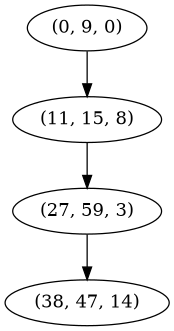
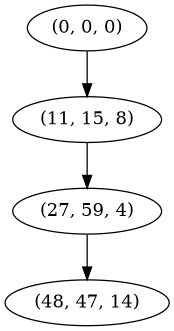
  digraph {
-   "(0, 0, 0)" [label="(0, 9, 0)"]
+   "(0, 0, 0)"
    "(11, 15, 8)"
-   "(27, 59, 4)" [label="(27, 59, 3)"]
-   "(38, 47, 14)"
+   "(27, 59, 4)"
+   "(38, 47, 14)" [label="(48, 47, 14)"]
    "(0, 0, 0)" -> "(11, 15, 8)"
    "(11, 15, 8)" -> "(27, 59, 4)"
    "(27, 59, 4)" -> "(38, 47, 14)"
  }
